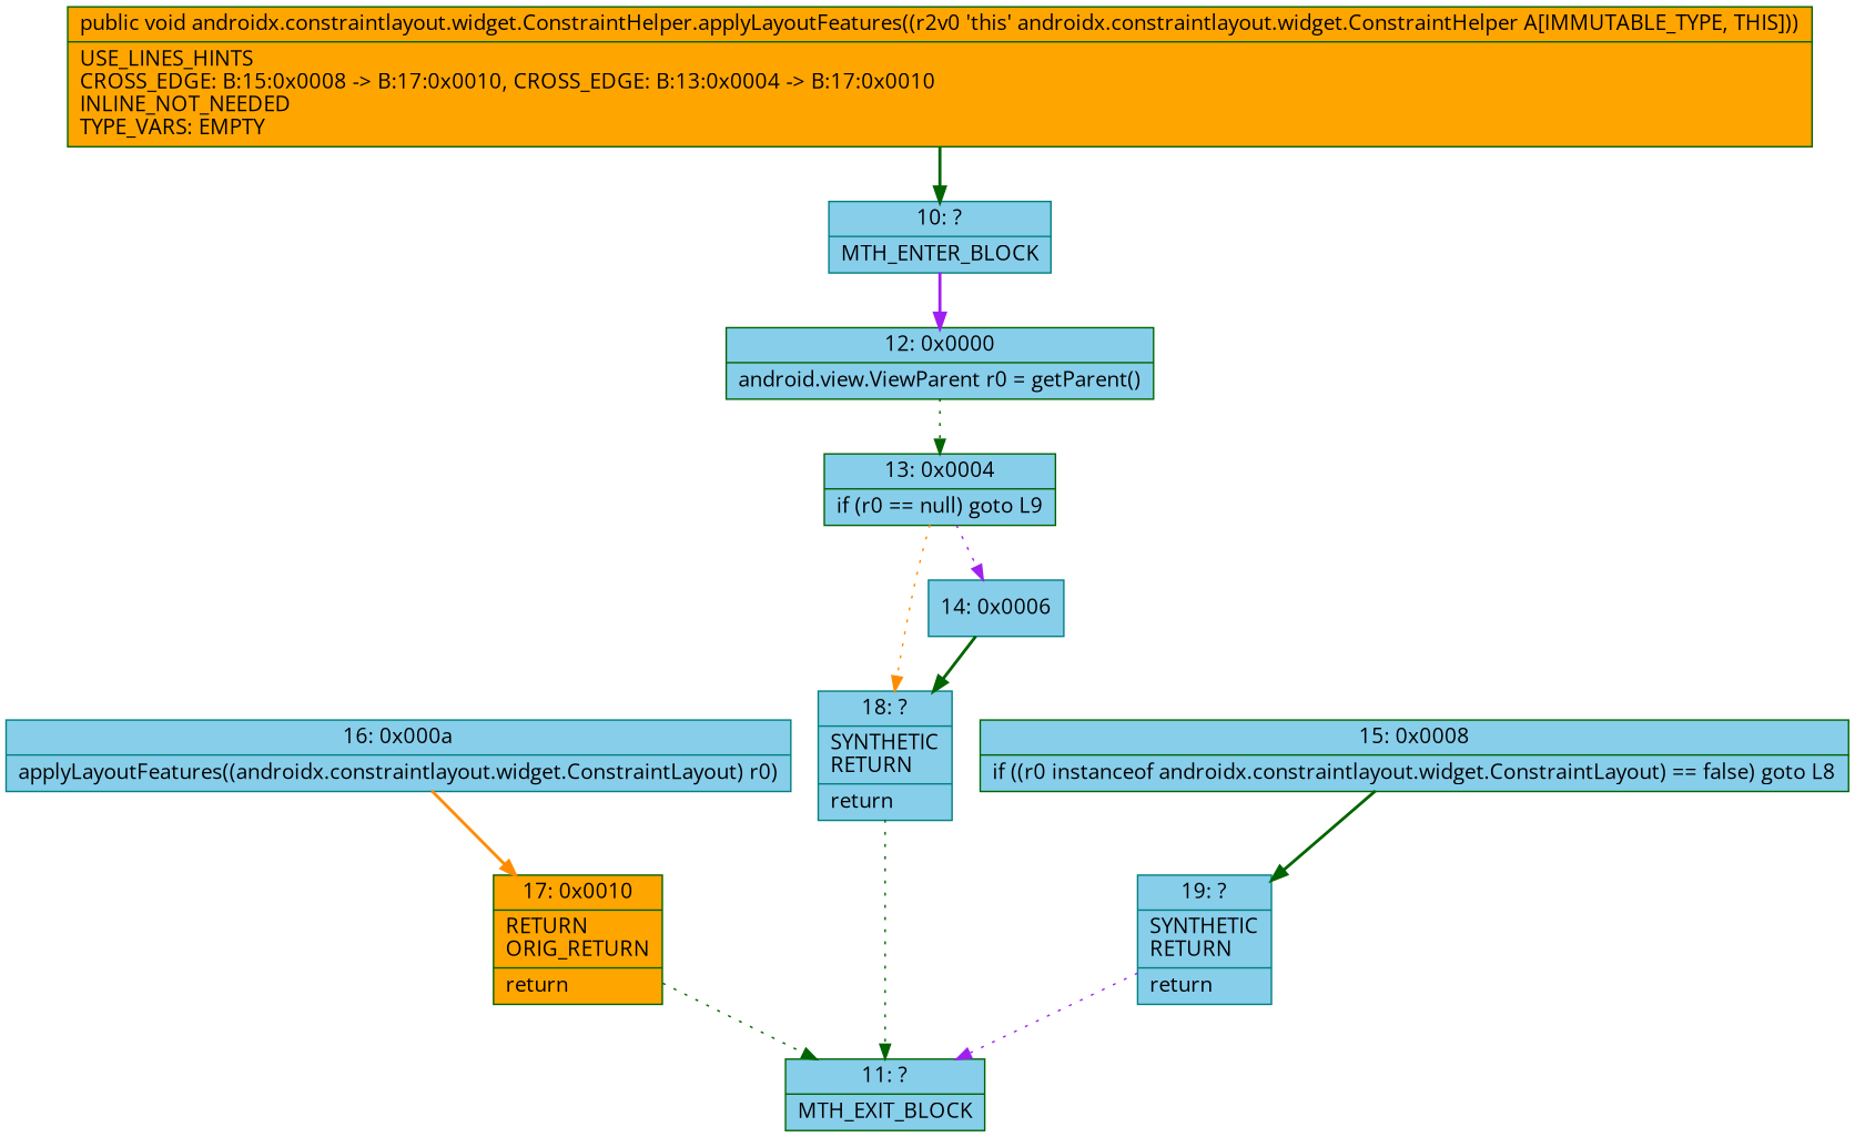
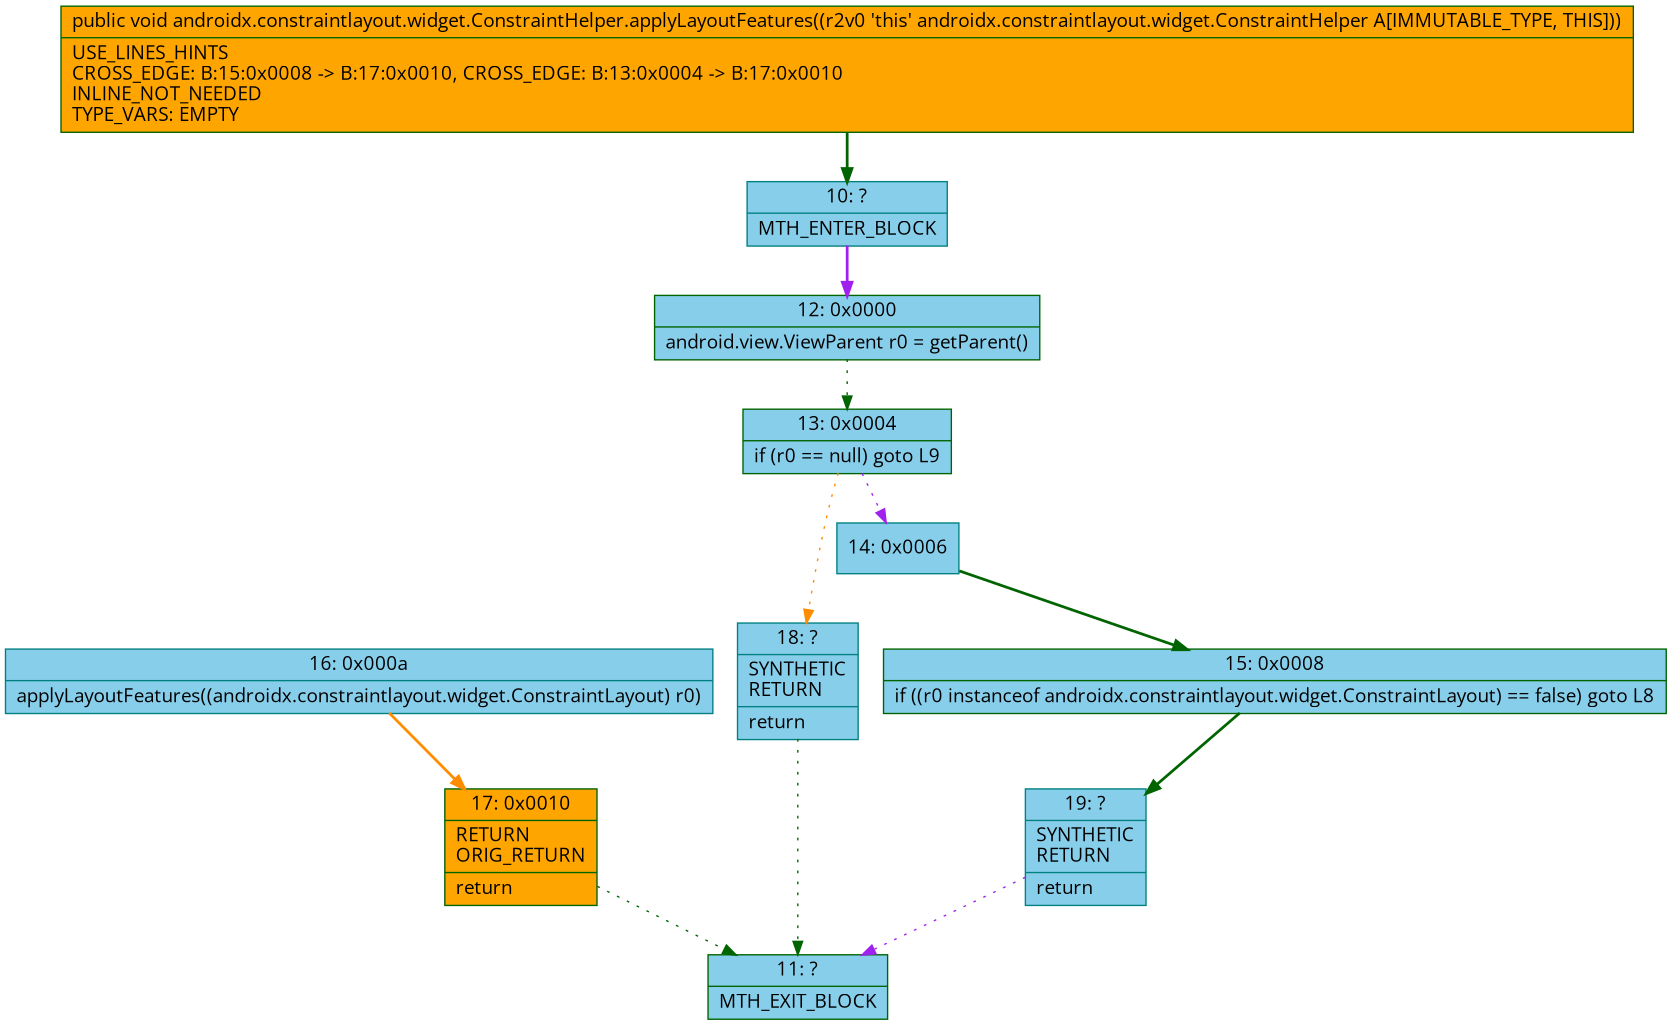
  digraph {
    fontname="Open Sans"
    node [color=darkgreen fillcolor=skyblue fontname="Open Sans" shape=record style=filled]
    edge [color=darkgreen fontname="Open Sans" style=dotted]
    n1 [color=teal label="{10\:\ ?|MTH_ENTER_BLOCK\l}"]
    n2 [label="{12\:\ 0x0000|android.view.ViewParent r0 = getParent()\l}"]
    n3 [label="{13\:\ 0x0004|if (r0 == null) goto L9\l}"]
    n4 [color=teal label="{14\:\ 0x0006}"]
    n5 [color=teal label="{18\:\ ?|SYNTHETIC\lRETURN\l|return\l}"]
    n6 [label="{15\:\ 0x0008|if ((r0 instanceof androidx.constraintlayout.widget.ConstraintLayout) == false) goto L8\l}"]
    n7 [label="{11\:\ ?|MTH_EXIT_BLOCK\l}"]
    n8 [color=teal label="{19\:\ ?|SYNTHETIC\lRETURN\l|return\l}"]
    n9 [color=teal label="{16\:\ 0x000a|applyLayoutFeatures((androidx.constraintlayout.widget.ConstraintLayout) r0)\l}"]
    n10 [fillcolor=orange label="{17\:\ 0x0010|RETURN\lORIG_RETURN\l|return\l}"]
    n11 [fillcolor=orange label="{public void androidx.constraintlayout.widget.ConstraintHelper.applyLayoutFeatures((r2v0 'this' androidx.constraintlayout.widget.ConstraintHelper A[IMMUTABLE_TYPE, THIS]))  | USE_LINES_HINTS\lCROSS_EDGE: B:15:0x0008 \-\> B:17:0x0010, CROSS_EDGE: B:13:0x0004 \-\> B:17:0x0010\lINLINE_NOT_NEEDED\lTYPE_VARS: EMPTY\l}"]
    n1 -> n2 [color=purple style=bold]
    n2 -> n3
    n3 -> n4 [color=purple]
    n3 -> n5 [color=darkorange]
-   n4 -> n5 [style=bold]
+   n4 -> n6 [style=bold]
    n5 -> n7
    n6 -> n8 [style=bold]
    n8 -> n7 [color=purple]
    n9 -> n10 [color=darkorange style=bold]
    n10 -> n7
    n11 -> n1 [style=bold]
  }
